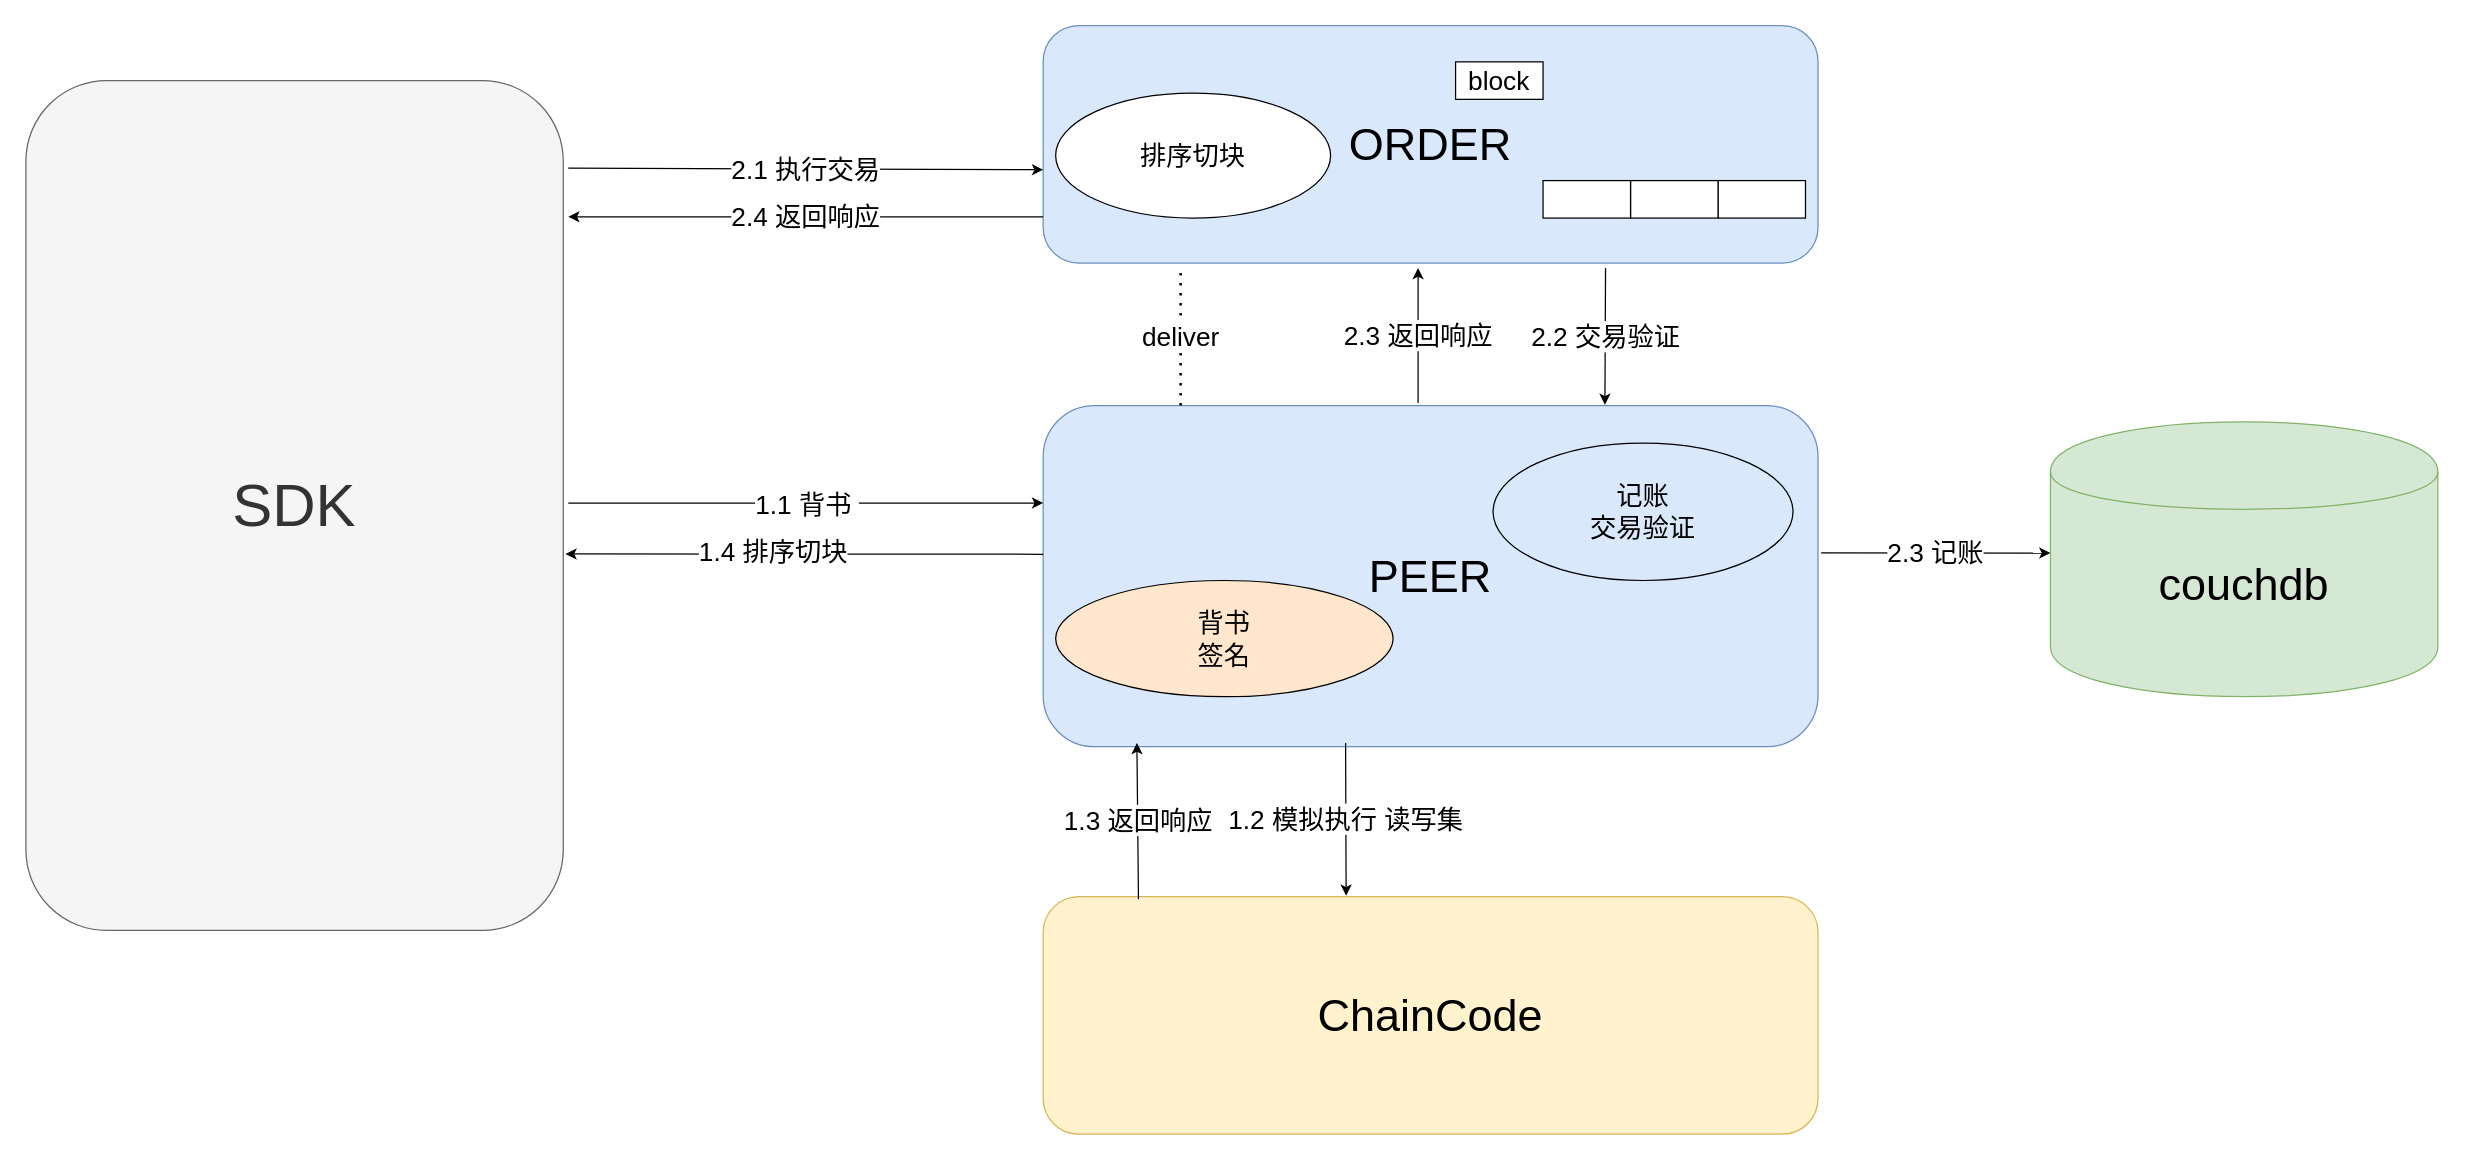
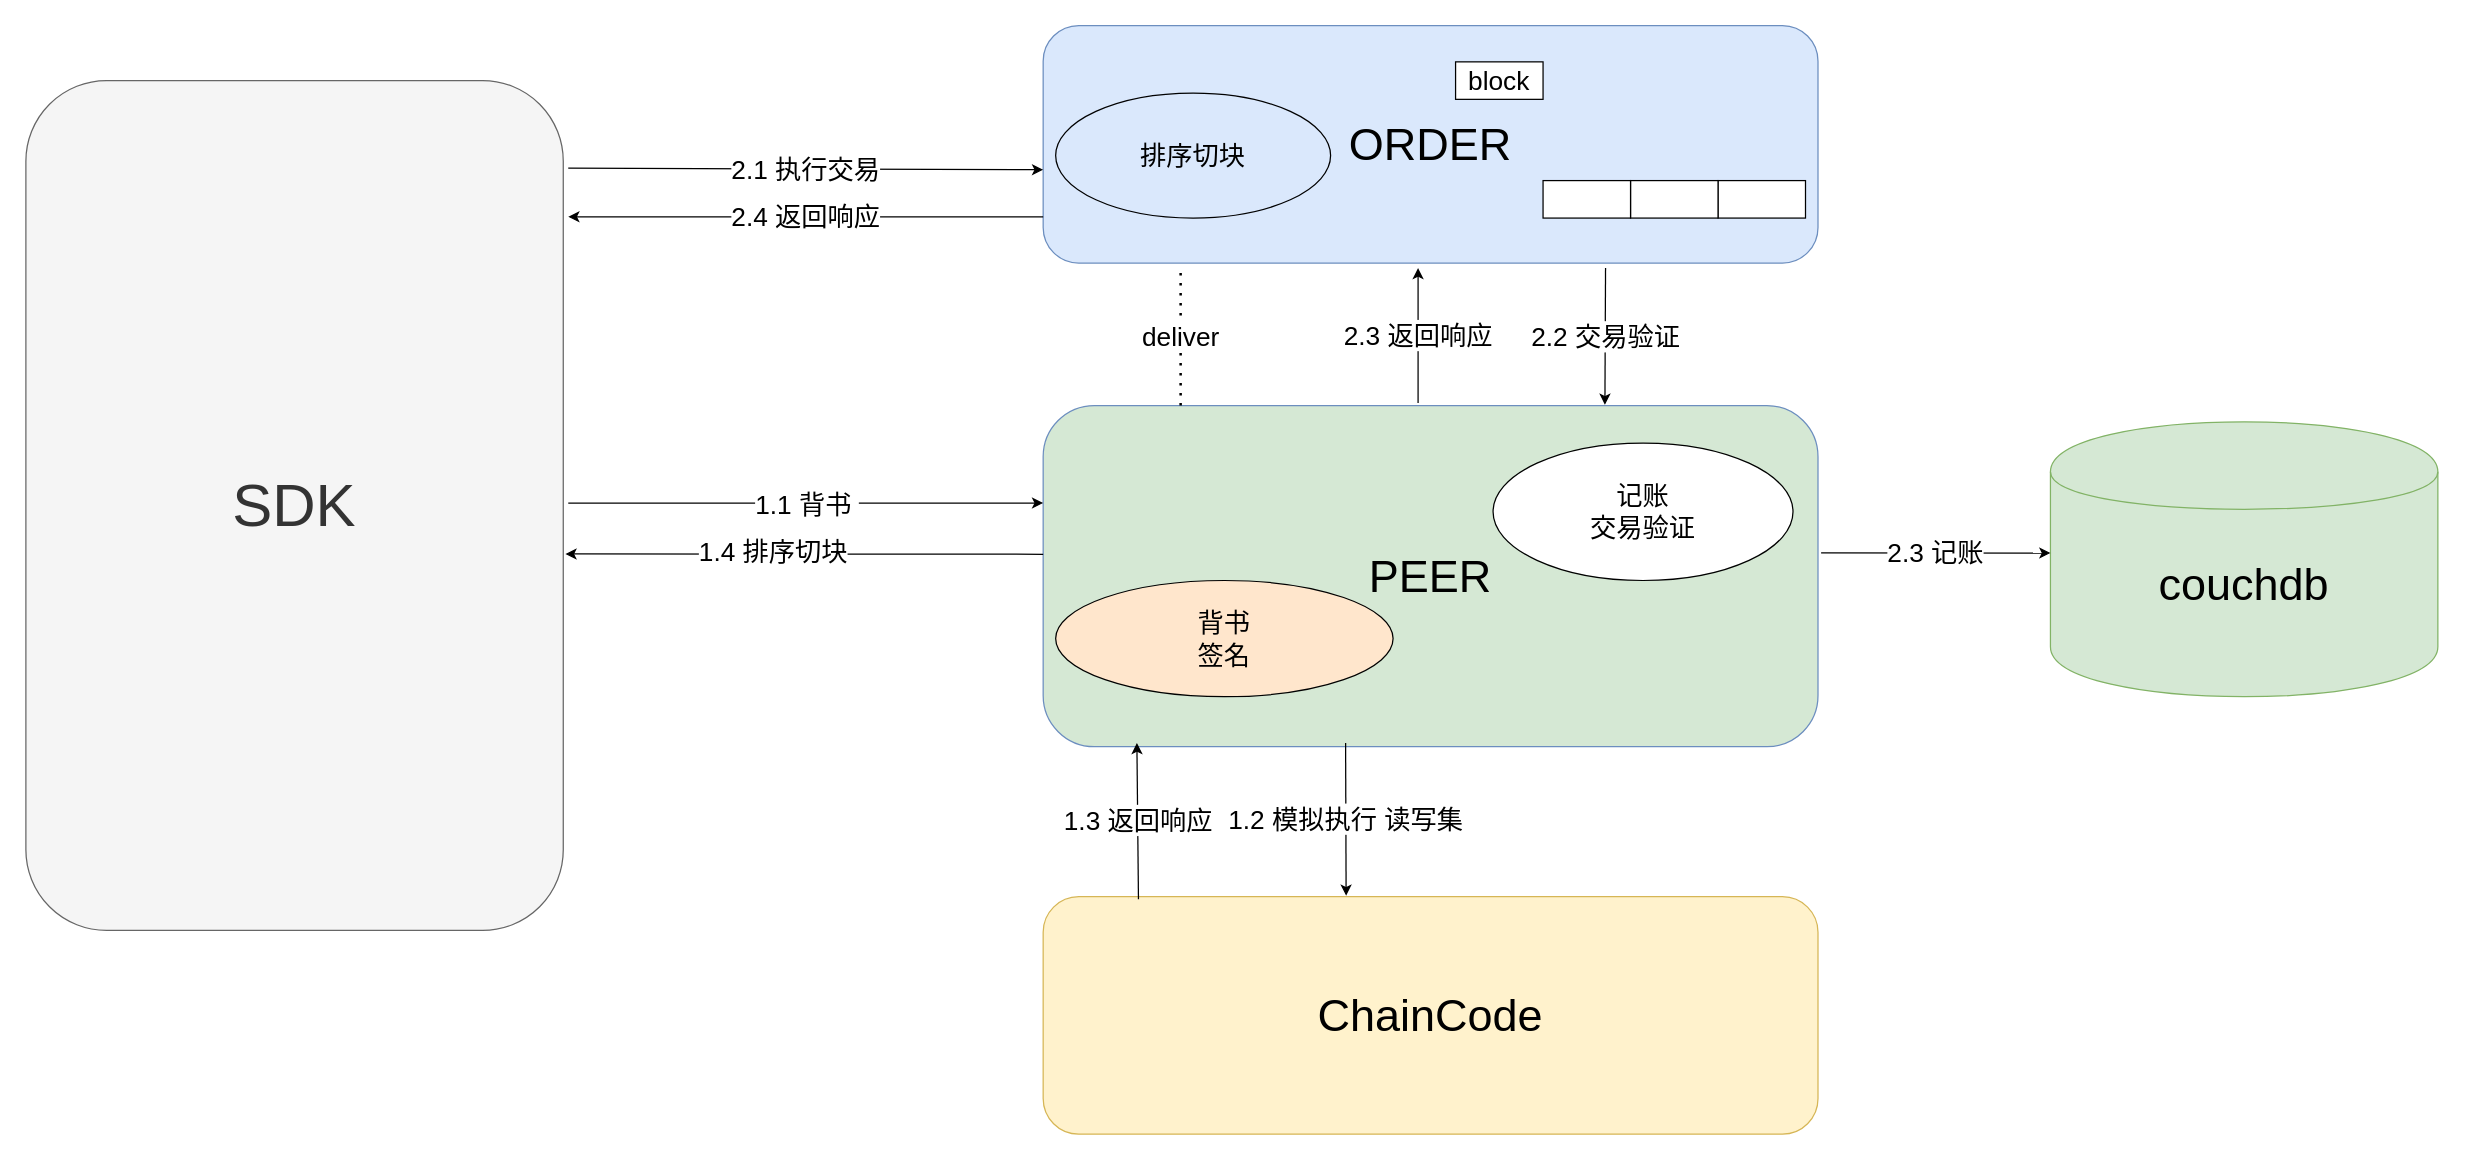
  <mxCell id="0" />
  <mxCell id="1" parent="0" />
  <mxCell id="2" value="ATTRACT" style="text;html=1;strokeColor=none;fillColor=none;align=center;verticalAlign=middle;whiteSpace=wrap;rounded=0;shadow=0;fontSize=27;fontColor=#FFFFFF;fontStyle=1" parent="1" vertex="1"><mxGeometry x="150" y="279" width="280" height="60" as="geometry" /></mxCell>
  <mxCell id="3" value="Blog&lt;div&gt;Keywords&lt;/div&gt;&lt;div&gt;Social Media&lt;/div&gt;" style="text;html=1;strokeColor=none;fillColor=none;align=center;verticalAlign=middle;whiteSpace=wrap;rounded=0;shadow=0;fontSize=14;fontColor=#FFFFFF;" parent="1" vertex="1"><mxGeometry x="150" y="579" width="280" height="90" as="geometry" /></mxCell>
  <mxCell id="4" value="" style="line;strokeWidth=2;html=1;rounded=0;shadow=0;fontSize=27;align=center;fillColor=none;strokeColor=#FFFFFF;" parent="1" vertex="1"><mxGeometry x="170" y="339" width="240" height="10" as="geometry" /></mxCell>
  <mxCell id="5" value="" style="line;strokeWidth=2;html=1;rounded=0;shadow=0;fontSize=27;align=center;fillColor=none;strokeColor=#FFFFFF;" parent="1" vertex="1"><mxGeometry x="170" y="559" width="240" height="10" as="geometry" /></mxCell>
  <mxCell id="6" value="CONVERT" style="text;html=1;strokeColor=none;fillColor=none;align=center;verticalAlign=middle;whiteSpace=wrap;rounded=0;shadow=0;fontSize=27;fontColor=#FFFFFF;fontStyle=1" parent="1" vertex="1"><mxGeometry x="430" y="279" width="280" height="60" as="geometry" /></mxCell>
  <mxCell id="7" value="Forms&lt;div&gt;Calls-to-Action&lt;/div&gt;&lt;div&gt;Landing Pages&lt;/div&gt;" style="text;html=1;strokeColor=none;fillColor=none;align=center;verticalAlign=middle;whiteSpace=wrap;rounded=0;shadow=0;fontSize=14;fontColor=#FFFFFF;" parent="1" vertex="1"><mxGeometry x="430" y="579" width="280" height="90" as="geometry" /></mxCell>
  <mxCell id="8" value="" style="line;strokeWidth=2;html=1;rounded=0;shadow=0;fontSize=27;align=center;fillColor=none;strokeColor=#FFFFFF;" parent="1" vertex="1"><mxGeometry x="450" y="339" width="240" height="10" as="geometry" /></mxCell>
  <mxCell id="9" value="" style="line;strokeWidth=2;html=1;rounded=0;shadow=0;fontSize=27;align=center;fillColor=none;strokeColor=#FFFFFF;" parent="1" vertex="1"><mxGeometry x="450" y="559" width="240" height="10" as="geometry" /></mxCell>
  <mxCell id="10" value="CLOSE" style="text;html=1;strokeColor=none;fillColor=none;align=center;verticalAlign=middle;whiteSpace=wrap;rounded=0;shadow=0;fontSize=27;fontColor=#FFFFFF;fontStyle=1" parent="1" vertex="1"><mxGeometry x="710" y="332" width="280" height="60" as="geometry" /></mxCell>
  <mxCell id="11" value="Email&lt;div&gt;Signals&lt;/div&gt;&lt;div&gt;Workflows&lt;/div&gt;" style="text;html=1;strokeColor=none;fillColor=none;align=center;verticalAlign=middle;whiteSpace=wrap;rounded=0;shadow=0;fontSize=14;fontColor=#FFFFFF;" parent="1" vertex="1"><mxGeometry x="710" y="632" width="280" height="90" as="geometry" /></mxCell>
  <mxCell id="12" value="" style="line;strokeWidth=2;html=1;rounded=0;shadow=0;fontSize=27;align=center;fillColor=none;strokeColor=#FFFFFF;" parent="1" vertex="1"><mxGeometry x="730" y="392" width="240" height="10" as="geometry" /></mxCell>
  <mxCell id="13" value="" style="line;strokeWidth=2;html=1;rounded=0;shadow=0;fontSize=27;align=center;fillColor=none;strokeColor=#FFFFFF;" parent="1" vertex="1"><mxGeometry x="730" y="612" width="240" height="10" as="geometry" /></mxCell>
  <mxCell id="14" value="DELIGHT" style="text;html=1;strokeColor=none;fillColor=none;align=center;verticalAlign=middle;whiteSpace=wrap;rounded=0;shadow=0;fontSize=27;fontColor=#FFFFFF;fontStyle=1" parent="1" vertex="1"><mxGeometry x="990" y="332" width="280" height="60" as="geometry" /></mxCell>
  <mxCell id="15" value="Events&lt;div&gt;Social Forms&lt;/div&gt;&lt;div&gt;Smart Content&lt;/div&gt;" style="text;html=1;strokeColor=none;fillColor=none;align=center;verticalAlign=middle;whiteSpace=wrap;rounded=0;shadow=0;fontSize=14;fontColor=#FFFFFF;" parent="1" vertex="1"><mxGeometry x="990" y="632" width="280" height="90" as="geometry" /></mxCell>
  <mxCell id="16" value="" style="line;strokeWidth=2;html=1;rounded=0;shadow=0;fontSize=27;align=center;fillColor=none;strokeColor=#FFFFFF;" parent="1" vertex="1"><mxGeometry x="1010" y="392" width="240" height="10" as="geometry" /></mxCell>
  <mxCell id="17" value="" style="line;strokeWidth=2;html=1;rounded=0;shadow=0;fontSize=27;align=center;fillColor=none;strokeColor=#FFFFFF;" parent="1" vertex="1"><mxGeometry x="1010" y="612" width="240" height="10" as="geometry" /></mxCell>
  <mxCell id="18" value="&lt;font style=&quot;font-size: 48px&quot;&gt;SDK&lt;/font&gt;" style="rounded=1;whiteSpace=wrap;html=1;fillColor=#f5f5f5;strokeColor=#666666;fontColor=#333333;" vertex="1" parent="1"><mxGeometry x="20" y="64" width="430" height="680" as="geometry" /></mxCell>
  <mxCell id="19" value="&lt;font style=&quot;font-size: 36px&quot;&gt;ORDER&lt;/font&gt;" style="rounded=1;whiteSpace=wrap;html=1;fillColor=#dae8fc;strokeColor=#6c8ebf;" vertex="1" parent="1"><mxGeometry x="834" y="20" width="620" height="190" as="geometry" /></mxCell>
- <mxCell id="20" value="&lt;span style=&quot;font-size: 36px&quot;&gt;PEER&lt;/span&gt;" style="rounded=1;whiteSpace=wrap;html=1;fillColor=#dae8fc;strokeColor=#6c8ebf;" vertex="1" parent="1"><mxGeometry x="834" y="324" width="620" height="273" as="geometry" /></mxCell>
+ <mxCell id="20" value="&lt;span style=&quot;font-size: 36px&quot;&gt;PEER&lt;/span&gt;" style="rounded=1;whiteSpace=wrap;html=1;fillColor=#d5e8d4;strokeColor=#6c8ebf;" vertex="1" parent="1"><mxGeometry x="834" y="324" width="620" height="273" as="geometry" /></mxCell>
  <mxCell id="21" value="&lt;span style=&quot;font-size: 36px&quot;&gt;ChainCode&lt;/span&gt;" style="rounded=1;whiteSpace=wrap;html=1;fillColor=#fff2cc;strokeColor=#d6b656;" vertex="1" parent="1"><mxGeometry x="834" y="717" width="620" height="190" as="geometry" /></mxCell>
  <mxCell id="22" value="&lt;font style=&quot;font-size: 36px&quot;&gt;couchdb&lt;/font&gt;" style="shape=cylinder;whiteSpace=wrap;html=1;boundedLbl=1;backgroundOutline=1;fillColor=#d5e8d4;strokeColor=#82b366;" vertex="1" parent="1"><mxGeometry x="1640" y="337" width="310" height="220" as="geometry" /></mxCell>
  <mxCell id="23" value="" style="endArrow=classic;html=1;" edge="1" parent="1"><mxGeometry relative="1" as="geometry"><mxPoint x="454" y="402" as="sourcePoint" /><mxPoint x="834" y="402" as="targetPoint" /><Array as="points" /></mxGeometry></mxCell>
  <mxCell id="24" value="1.1 背书&amp;nbsp;" style="edgeLabel;resizable=0;html=1;align=center;verticalAlign=middle;fontStyle=0;fontSize=21;" connectable="0" vertex="1" parent="23"><mxGeometry relative="1" as="geometry" /></mxCell>
  <mxCell id="25" value="" style="endArrow=classic;html=1;fontSize=36;entryX=1.004;entryY=0.557;entryDx=0;entryDy=0;entryPerimeter=0;" edge="1" parent="1" target="18"><mxGeometry relative="1" as="geometry"><mxPoint x="834" y="443" as="sourcePoint" /><mxPoint x="444" y="454" as="targetPoint" /><Array as="points" /></mxGeometry></mxCell>
  <mxCell id="26" value="1.4 排序切块" style="edgeLabel;html=1;align=center;verticalAlign=middle;resizable=0;points=[];fontSize=21;" vertex="1" connectable="0" parent="1"><mxGeometry x="593.996" y="514.005" as="geometry"><mxPoint x="24" y="-74" as="offset" /></mxGeometry></mxCell>
  <mxCell id="27" value="1.2 模拟执行 读写集" style="endArrow=classic;html=1;fontSize=21;entryX=0.391;entryY=-0.004;entryDx=0;entryDy=0;entryPerimeter=0;" edge="1" parent="1" target="21"><mxGeometry x="-0.0" relative="1" as="geometry"><mxPoint x="1076" y="594" as="sourcePoint" /><mxPoint x="1134" y="567" as="targetPoint" /><Array as="points" /><mxPoint as="offset" /></mxGeometry></mxCell>
  <mxCell id="28" value="背书&lt;br&gt;签名" style="ellipse;whiteSpace=wrap;html=1;fontSize=21;fillColor=#ffe6cc;" vertex="1" parent="1"><mxGeometry x="844" y="464" width="270" height="93" as="geometry" /></mxCell>
- <mxCell id="29" value="记账&lt;br&gt;交易验证" style="ellipse;whiteSpace=wrap;html=1;fontSize=21;fillColor=#dae8fc;" vertex="1" parent="1"><mxGeometry x="1194" y="354" width="240" height="110" as="geometry" /></mxCell>
+ <mxCell id="29" value="记账&lt;br&gt;交易验证" style="ellipse;whiteSpace=wrap;html=1;fontSize=21;" vertex="1" parent="1"><mxGeometry x="1194" y="354" width="240" height="110" as="geometry" /></mxCell>
  <mxCell id="30" value="1.3 返回响应" style="endArrow=classic;html=1;fontSize=21;exitX=0.123;exitY=0.011;exitDx=0;exitDy=0;exitPerimeter=0;" edge="1" parent="1" source="21"><mxGeometry relative="1" as="geometry"><mxPoint x="854" y="707" as="sourcePoint" /><mxPoint x="909" y="594" as="targetPoint" /></mxGeometry></mxCell>
  <mxCell id="31" value="2.1 执行交易" style="endArrow=classic;html=1;fontSize=21;entryX=0;entryY=0.607;entryDx=0;entryDy=0;entryPerimeter=0;" edge="1" parent="1" target="19"><mxGeometry relative="1" as="geometry"><mxPoint x="454" y="134" as="sourcePoint" /><mxPoint x="554" y="134" as="targetPoint" /><Array as="points" /></mxGeometry></mxCell>
  <mxCell id="32" value="2.4 返回响应" style="endArrow=classic;html=1;fontSize=21;" edge="1" parent="1"><mxGeometry relative="1" as="geometry"><mxPoint x="834" y="173" as="sourcePoint" /><mxPoint x="454" y="173" as="targetPoint" /></mxGeometry></mxCell>
- <mxCell id="33" value="排序切块" style="ellipse;whiteSpace=wrap;html=1;fontSize=21;" vertex="1" parent="1"><mxGeometry x="844" y="74" width="220" height="100" as="geometry" /></mxCell>
+ <mxCell id="33" value="排序切块" style="ellipse;whiteSpace=wrap;html=1;fontSize=21;fillColor=#dae8fc;" vertex="1" parent="1"><mxGeometry x="844" y="74" width="220" height="100" as="geometry" /></mxCell>
  <mxCell id="34" value="2.2 交易验证" style="endArrow=classic;html=1;fontSize=21;entryX=0.725;entryY=-0.002;entryDx=0;entryDy=0;entryPerimeter=0;" edge="1" parent="1" target="20"><mxGeometry width="50" height="50" relative="1" as="geometry"><mxPoint x="1284" y="214" as="sourcePoint" /><mxPoint x="1374" y="254" as="targetPoint" /></mxGeometry></mxCell>
  <mxCell id="35" value="" style="rounded=0;whiteSpace=wrap;html=1;fontSize=21;" vertex="1" parent="1"><mxGeometry x="1374" y="144" width="70" height="30" as="geometry" /></mxCell>
  <mxCell id="36" value="" style="rounded=0;whiteSpace=wrap;html=1;fontSize=21;" vertex="1" parent="1"><mxGeometry x="1304" y="144" width="70" height="30" as="geometry" /></mxCell>
  <mxCell id="37" value="" style="rounded=0;whiteSpace=wrap;html=1;fontSize=21;" vertex="1" parent="1"><mxGeometry x="1234" y="144" width="70" height="30" as="geometry" /></mxCell>
  <mxCell id="38" value="block" style="rounded=0;whiteSpace=wrap;html=1;fontSize=21;" vertex="1" parent="1"><mxGeometry x="1164" y="49" width="70" height="30" as="geometry" /></mxCell>
  <mxCell id="39" value="2.3 记账" style="endArrow=classic;html=1;fontSize=21;exitX=1.004;exitY=0.432;exitDx=0;exitDy=0;exitPerimeter=0;" edge="1" parent="1" source="20"><mxGeometry width="50" height="50" relative="1" as="geometry"><mxPoint x="1454" y="464" as="sourcePoint" /><mxPoint x="1640" y="442" as="targetPoint" /></mxGeometry></mxCell>
  <mxCell id="40" value="2.3 返回响应" style="endArrow=classic;html=1;fontSize=21;" edge="1" parent="1"><mxGeometry width="50" height="50" relative="1" as="geometry"><mxPoint x="1134" y="322" as="sourcePoint" /><mxPoint x="1134" y="214" as="targetPoint" /></mxGeometry></mxCell>
  <mxCell id="41" value="deliver" style="endArrow=none;dashed=1;html=1;dashPattern=1 3;strokeWidth=2;fontSize=21;" edge="1" parent="1"><mxGeometry width="50" height="50" relative="1" as="geometry"><mxPoint x="944" y="324" as="sourcePoint" /><mxPoint x="944" y="214" as="targetPoint" /><Array as="points"><mxPoint x="944" y="274" /></Array></mxGeometry></mxCell>
